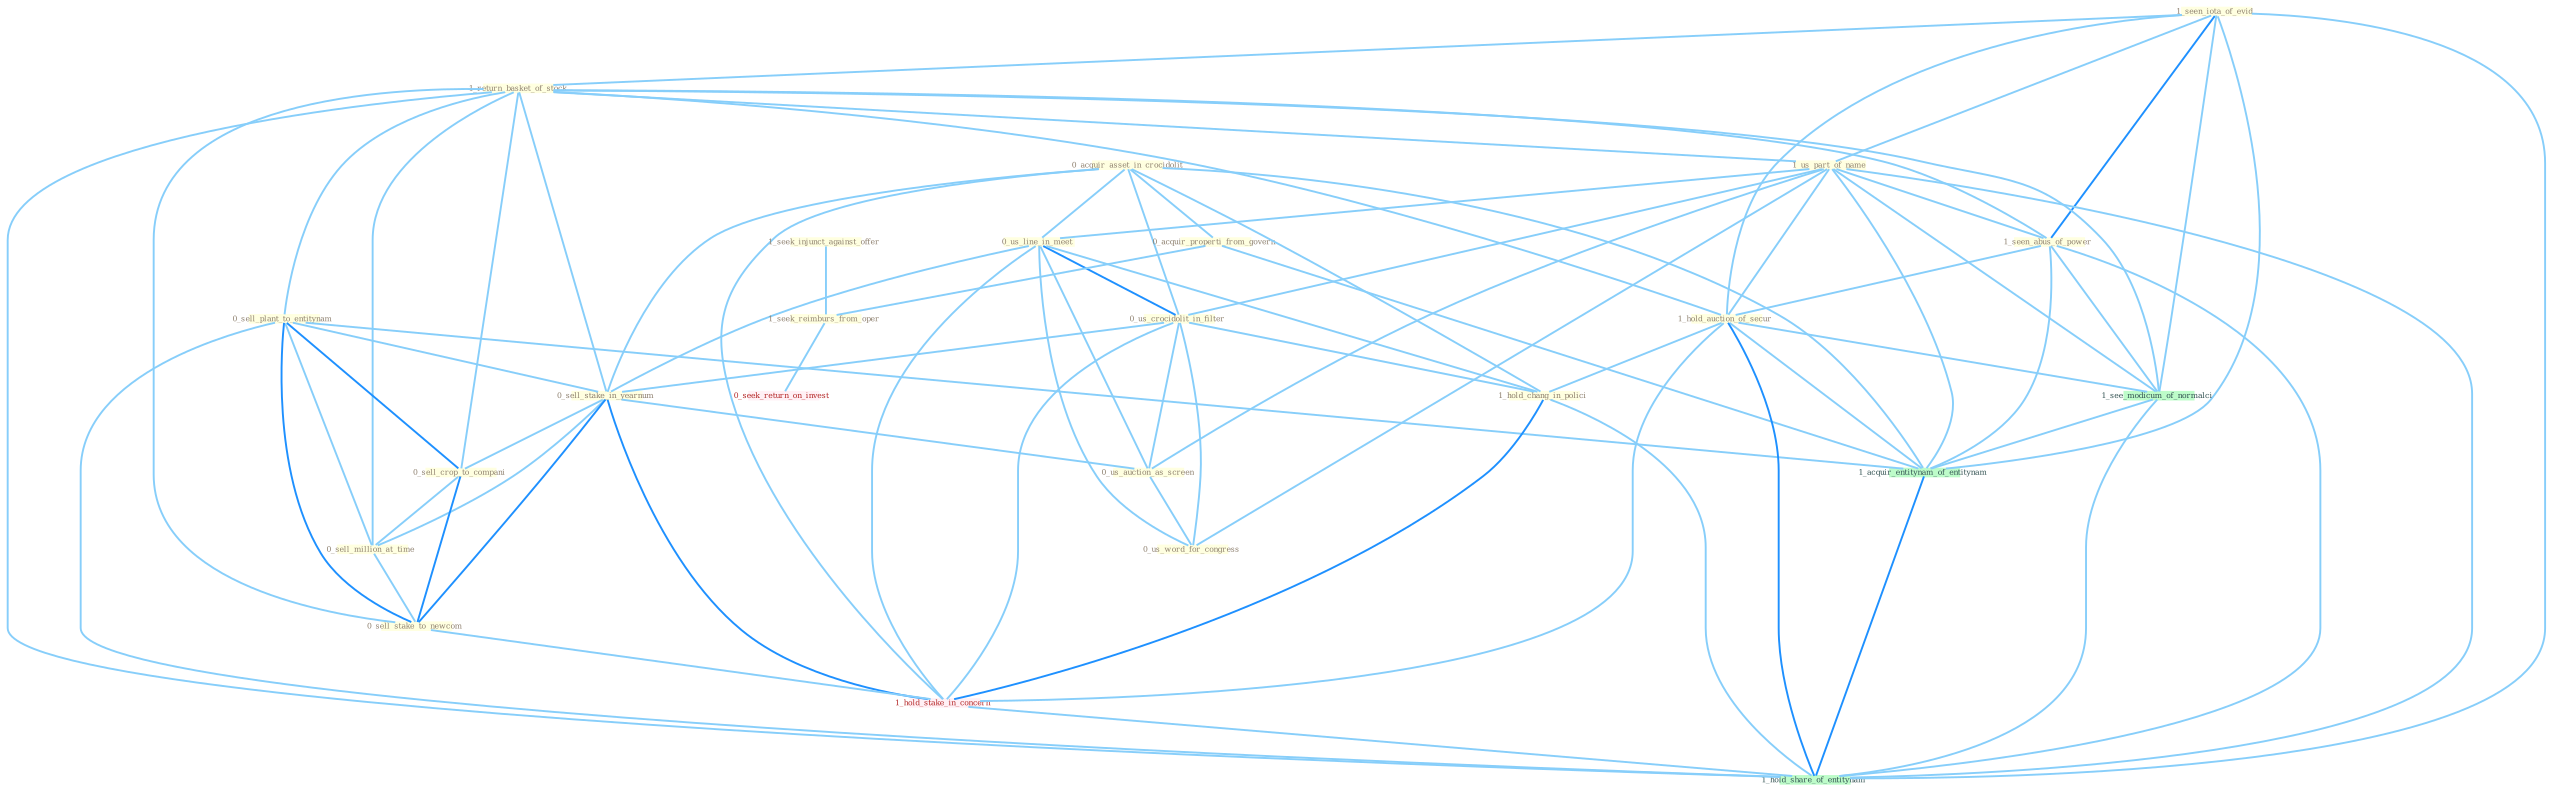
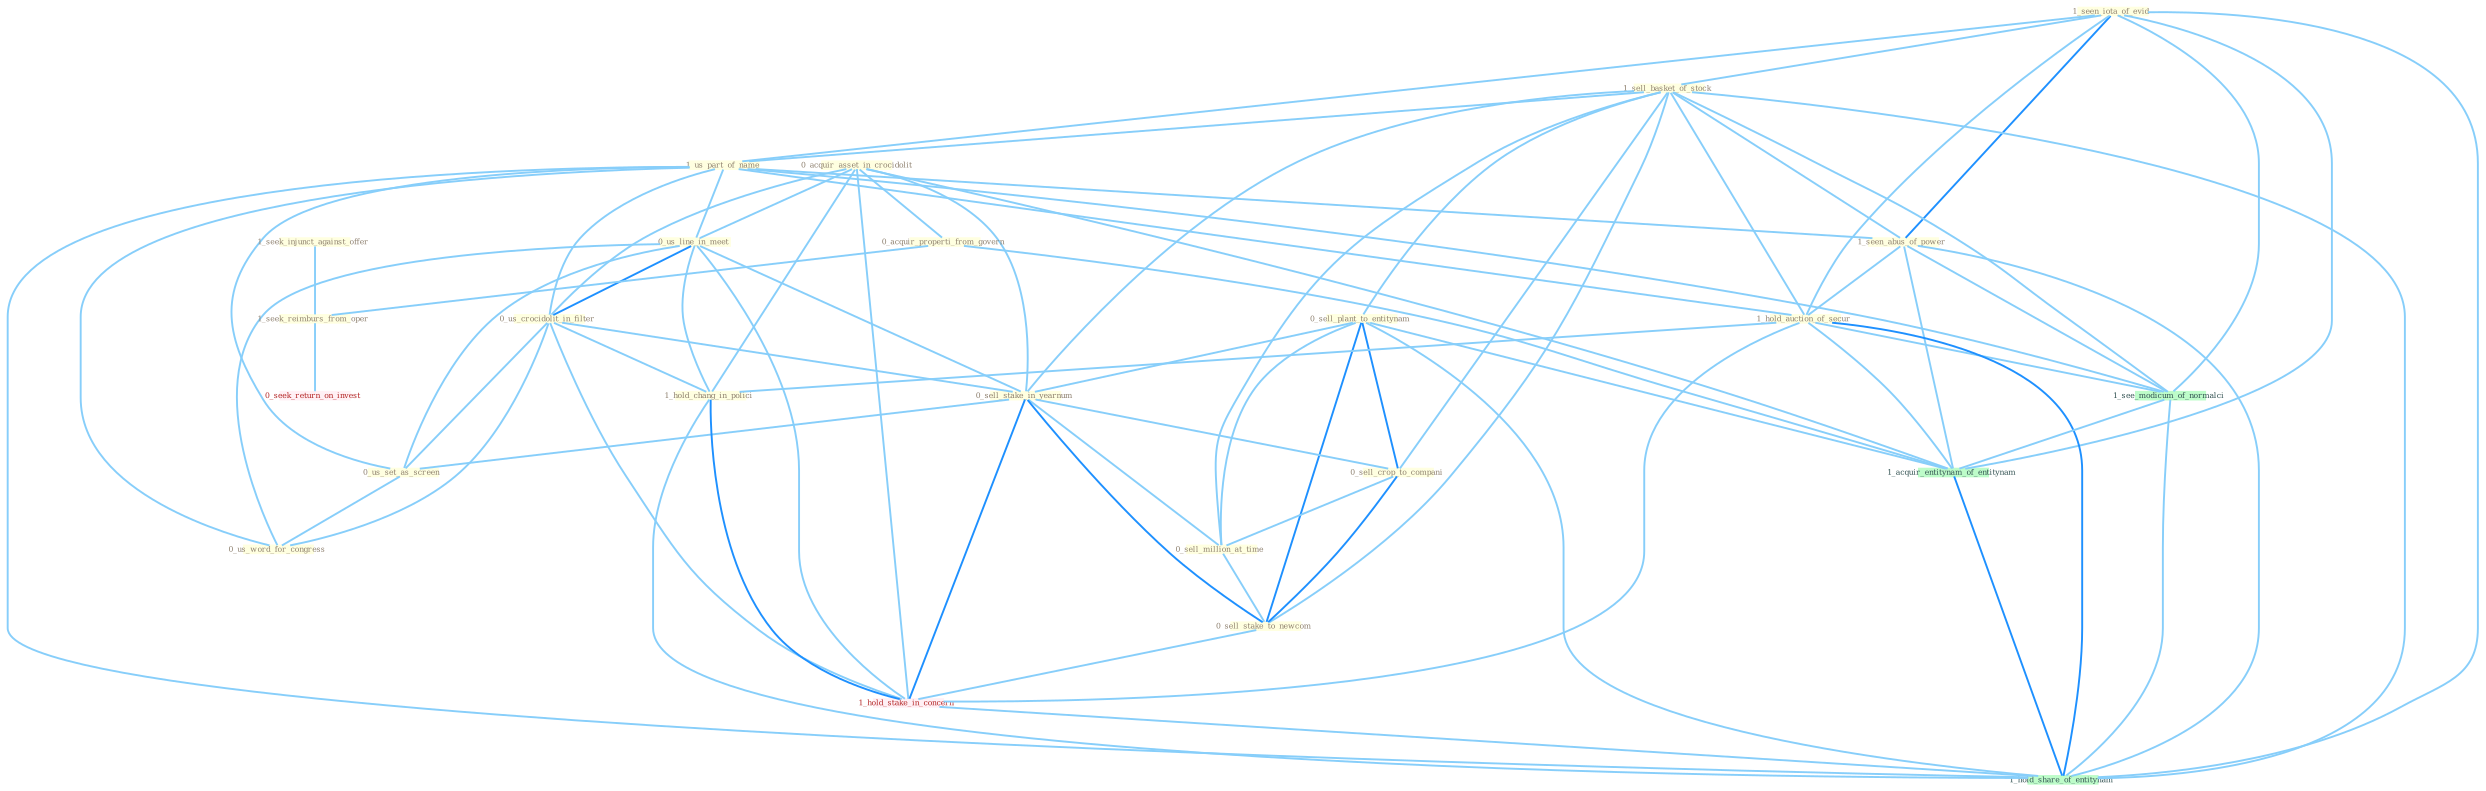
  graph {
    node [color="#ffffe0" fixedsize=true fontcolor="#8b7d6b" fontsize=4 shape=polygon style=filled]
    edge [color="#87cefa" w=1]
    n1 [height=.06 label="0_acquir_asset_in_crocidolit" width=.5]
    "1_seen_iota_of_evid " [height=.06 width=.5]
-   "1_sell_basket_of_stock " [height=.06 width=.5 label="1_return_basket_of_stock"]
+   "1_sell_basket_of_stock " [height=.06 width=.5]
    "1_us_part_of_name " [height=.06 width=.5]
    "0_us_line_in_meet " [height=.06 width=.5]
    "1_seen_abus_of_power " [height=.06 width=.5]
    "0_sell_plant_to_entitynam " [height=.06 width=.5]
    "0_us_crocidolit_in_filter " [height=.06 width=.5]
    "1_seek_injunct_against_offer " [height=.06 width=.5]
    "0_sell_stake_in_yearnum " [height=.06 width=.5]
    "0_sell_crop_to_compani " [height=.06 width=.5]
    "0_acquir_properti_from_govern " [height=.06 width=.5]
    "1_hold_auction_of_secur " [height=.06 width=.5]
-   "0_us_set_as_screen " [height=.06 width=.5 label="0_us_auction_as_screen"]
+   "0_us_set_as_screen " [height=.06 width=.5]
    "1_seek_reimburs_from_oper " [height=.06 width=.5]
    "0_sell_million_at_time " [height=.06 width=.5]
    "0_sell_stake_to_newcom " [height=.06 width=.5]
    "1_hold_chang_in_polici " [height=.06 width=.5]
    "0_us_word_for_congress " [height=.06 width=.5]
    "1_hold_stake_in_concern " [color="#fff0f5" fontcolor="#b22222" height=.06 width=.5]
    "0_seek_return_on_invest " [color="#fff0f5" fontcolor="#b22222" height=.06 width=.5]
    "1_acquir_entitynam_of_entitynam " [color="#BDFCC9" fontcolor="#2f4f4f" height=.06 width=.5]
    "1_see_modicum_of_normalci " [color="#BDFCC9" fontcolor="#2f4f4f" height=.06 width=.5]
    "1_hold_share_of_entitynam " [color="#BDFCC9" fontcolor="#2f4f4f" height=.06 width=.5]
    subgraph sub_1 {
      n1
      "1_seen_iota_of_evid "
      "1_sell_basket_of_stock "
      "1_us_part_of_name "
      "0_us_line_in_meet "
      "1_seen_abus_of_power "
      "0_sell_plant_to_entitynam "
      "0_us_crocidolit_in_filter "
      "1_seek_injunct_against_offer "
      "0_sell_stake_in_yearnum "
      "0_sell_crop_to_compani "
      "0_acquir_properti_from_govern "
      "1_hold_auction_of_secur "
      "0_us_set_as_screen "
      "1_seek_reimburs_from_oper "
      "0_sell_million_at_time "
      "0_sell_stake_to_newcom "
      "1_hold_chang_in_polici "
      "0_us_word_for_congress "
    }
    subgraph sub_2 {
      "1_hold_stake_in_concern "
      "0_seek_return_on_invest "
    }
    n1 -- "0_us_line_in_meet "
    n1 -- "0_us_crocidolit_in_filter "
    n1 -- "0_sell_stake_in_yearnum "
    n1 -- "0_acquir_properti_from_govern "
    n1 -- "1_hold_chang_in_polici "
    n1 -- "1_hold_stake_in_concern "
    n1 -- "1_acquir_entitynam_of_entitynam "
    "1_seen_iota_of_evid " -- "1_sell_basket_of_stock "
    "1_seen_iota_of_evid " -- "1_us_part_of_name "
    "1_seen_iota_of_evid " -- "1_seen_abus_of_power " [color="#1e90ff" w=2]
    "1_seen_iota_of_evid " -- "1_hold_auction_of_secur "
    "1_seen_iota_of_evid " -- "1_acquir_entitynam_of_entitynam "
    "1_seen_iota_of_evid " -- "1_see_modicum_of_normalci "
    "1_seen_iota_of_evid " -- "1_hold_share_of_entitynam "
    "1_sell_basket_of_stock " -- "1_us_part_of_name "
    "1_sell_basket_of_stock " -- "1_seen_abus_of_power "
    "1_sell_basket_of_stock " -- "0_sell_plant_to_entitynam "
    "1_sell_basket_of_stock " -- "0_sell_stake_in_yearnum "
    "1_sell_basket_of_stock " -- "0_sell_crop_to_compani "
    "1_sell_basket_of_stock " -- "1_hold_auction_of_secur "
    "1_sell_basket_of_stock " -- "0_sell_million_at_time "
    "1_sell_basket_of_stock " -- "0_sell_stake_to_newcom "
    "1_sell_basket_of_stock " -- "1_see_modicum_of_normalci "
    "1_sell_basket_of_stock " -- "1_hold_share_of_entitynam "
    "1_us_part_of_name " -- "0_us_line_in_meet "
    "1_us_part_of_name " -- "1_seen_abus_of_power "
    "1_us_part_of_name " -- "0_us_crocidolit_in_filter "
    "1_us_part_of_name " -- "1_hold_auction_of_secur "
    "1_us_part_of_name " -- "0_us_set_as_screen "
    "1_us_part_of_name " -- "0_us_word_for_congress "
-   "1_us_part_of_name " -- "1_acquir_entitynam_of_entitynam "
    "1_us_part_of_name " -- "1_see_modicum_of_normalci "
    "1_us_part_of_name " -- "1_hold_share_of_entitynam "
    "0_us_line_in_meet " -- "0_us_crocidolit_in_filter " [color="#1e90ff" w=2]
    "0_us_line_in_meet " -- "0_sell_stake_in_yearnum "
    "0_us_line_in_meet " -- "0_us_set_as_screen "
    "0_us_line_in_meet " -- "1_hold_chang_in_polici "
    "0_us_line_in_meet " -- "0_us_word_for_congress "
    "0_us_line_in_meet " -- "1_hold_stake_in_concern "
    "1_seen_abus_of_power " -- "1_hold_auction_of_secur "
    "1_seen_abus_of_power " -- "1_acquir_entitynam_of_entitynam "
    "1_seen_abus_of_power " -- "1_see_modicum_of_normalci "
    "1_seen_abus_of_power " -- "1_hold_share_of_entitynam "
    "0_sell_plant_to_entitynam " -- "0_sell_stake_in_yearnum "
    "0_sell_plant_to_entitynam " -- "0_sell_crop_to_compani " [color="#1e90ff" w=2]
    "0_sell_plant_to_entitynam " -- "0_sell_million_at_time "
    "0_sell_plant_to_entitynam " -- "0_sell_stake_to_newcom " [color="#1e90ff" w=2]
    "0_sell_plant_to_entitynam " -- "1_acquir_entitynam_of_entitynam "
    "0_sell_plant_to_entitynam " -- "1_hold_share_of_entitynam "
    "0_us_crocidolit_in_filter " -- "0_sell_stake_in_yearnum "
    "0_us_crocidolit_in_filter " -- "0_us_set_as_screen "
    "0_us_crocidolit_in_filter " -- "1_hold_chang_in_polici "
    "0_us_crocidolit_in_filter " -- "0_us_word_for_congress "
    "0_us_crocidolit_in_filter " -- "1_hold_stake_in_concern "
    "1_seek_injunct_against_offer " -- "1_seek_reimburs_from_oper "
    "0_sell_stake_in_yearnum " -- "0_sell_crop_to_compani "
    "0_sell_stake_in_yearnum " -- "0_us_set_as_screen "
    "0_sell_stake_in_yearnum " -- "0_sell_million_at_time "
    "0_sell_stake_in_yearnum " -- "0_sell_stake_to_newcom " [color="#1e90ff" w=2]
    "0_sell_stake_in_yearnum " -- "1_hold_stake_in_concern " [color="#1e90ff" w=2]
    "0_sell_crop_to_compani " -- "0_sell_million_at_time "
    "0_sell_crop_to_compani " -- "0_sell_stake_to_newcom " [color="#1e90ff" w=2]
    "0_acquir_properti_from_govern " -- "1_seek_reimburs_from_oper "
    "0_acquir_properti_from_govern " -- "1_acquir_entitynam_of_entitynam "
    "1_hold_auction_of_secur " -- "1_hold_chang_in_polici "
    "1_hold_auction_of_secur " -- "1_hold_stake_in_concern "
    "1_hold_auction_of_secur " -- "1_acquir_entitynam_of_entitynam "
    "1_hold_auction_of_secur " -- "1_see_modicum_of_normalci "
    "1_hold_auction_of_secur " -- "1_hold_share_of_entitynam " [color="#1e90ff" w=2]
    "0_us_set_as_screen " -- "0_us_word_for_congress "
    "1_seek_reimburs_from_oper " -- "0_seek_return_on_invest "
    "0_sell_million_at_time " -- "0_sell_stake_to_newcom "
    "0_sell_stake_to_newcom " -- "1_hold_stake_in_concern "
    "1_hold_chang_in_polici " -- "1_hold_stake_in_concern " [color="#1e90ff" w=2]
    "1_hold_chang_in_polici " -- "1_hold_share_of_entitynam "
    "1_hold_stake_in_concern " -- "1_hold_share_of_entitynam "
    "1_acquir_entitynam_of_entitynam " -- "1_hold_share_of_entitynam " [color="#1e90ff" w=2]
    "1_see_modicum_of_normalci " -- "1_acquir_entitynam_of_entitynam "
    "1_see_modicum_of_normalci " -- "1_hold_share_of_entitynam "
  }
